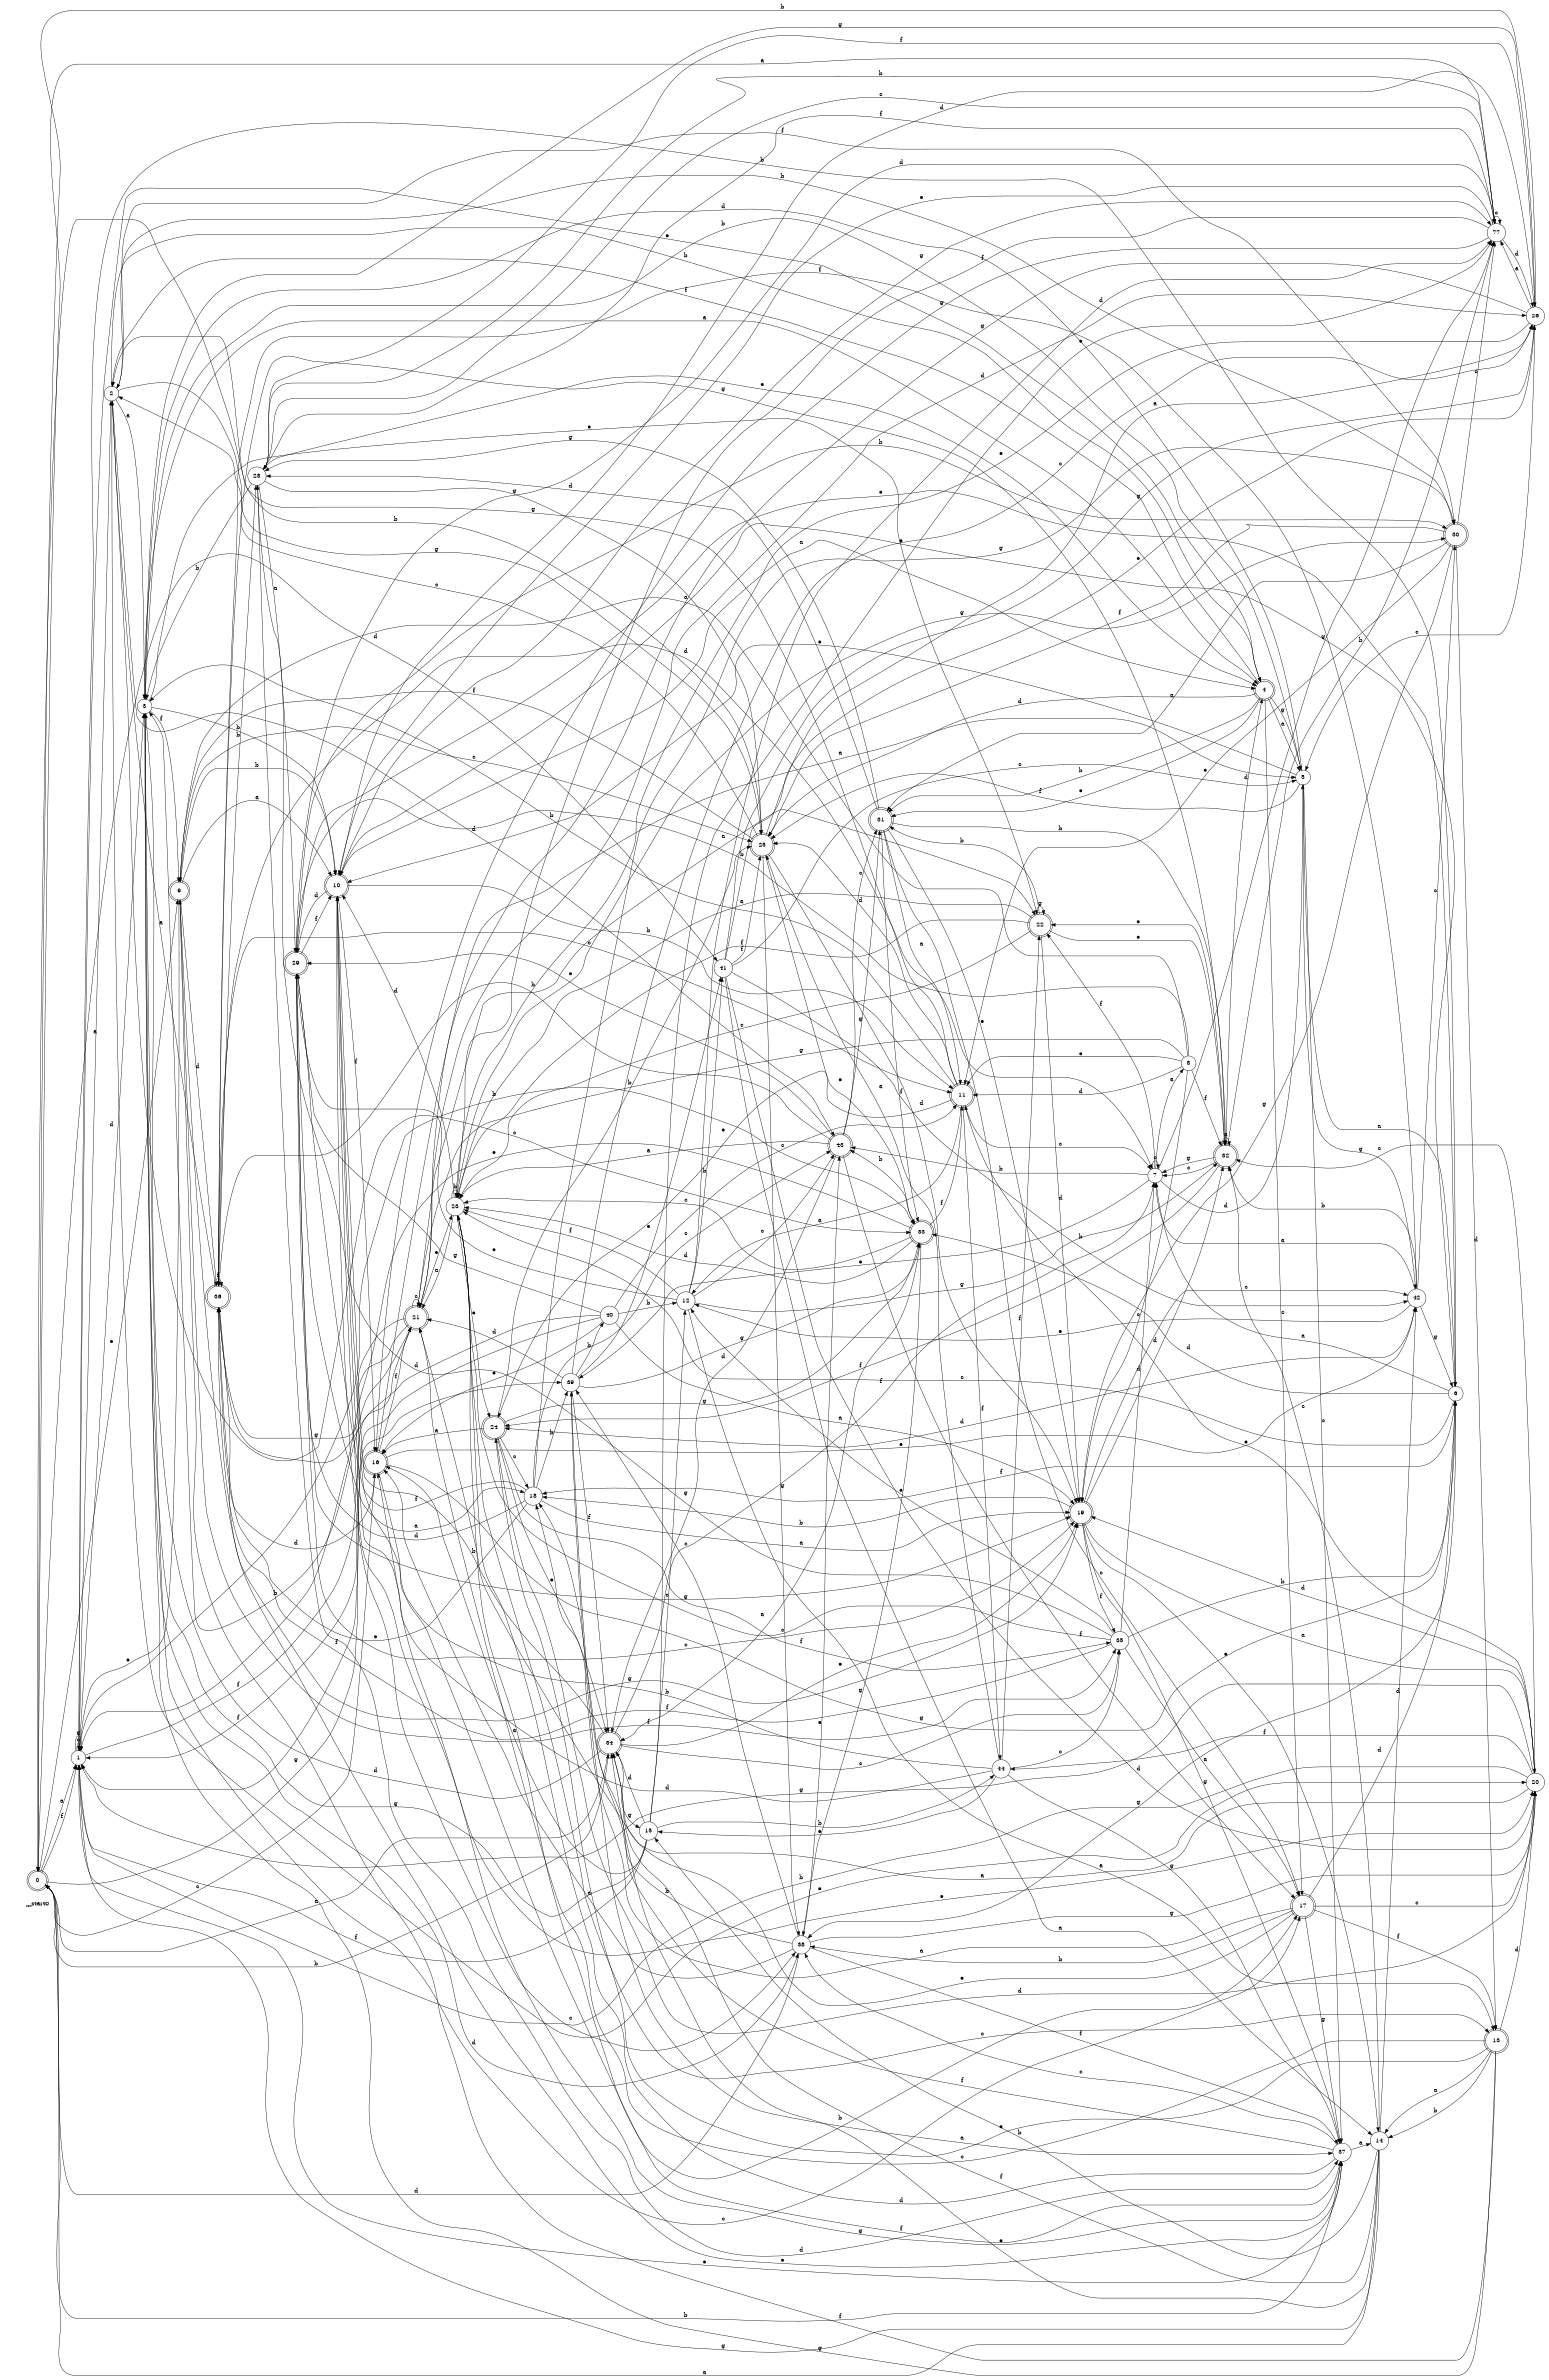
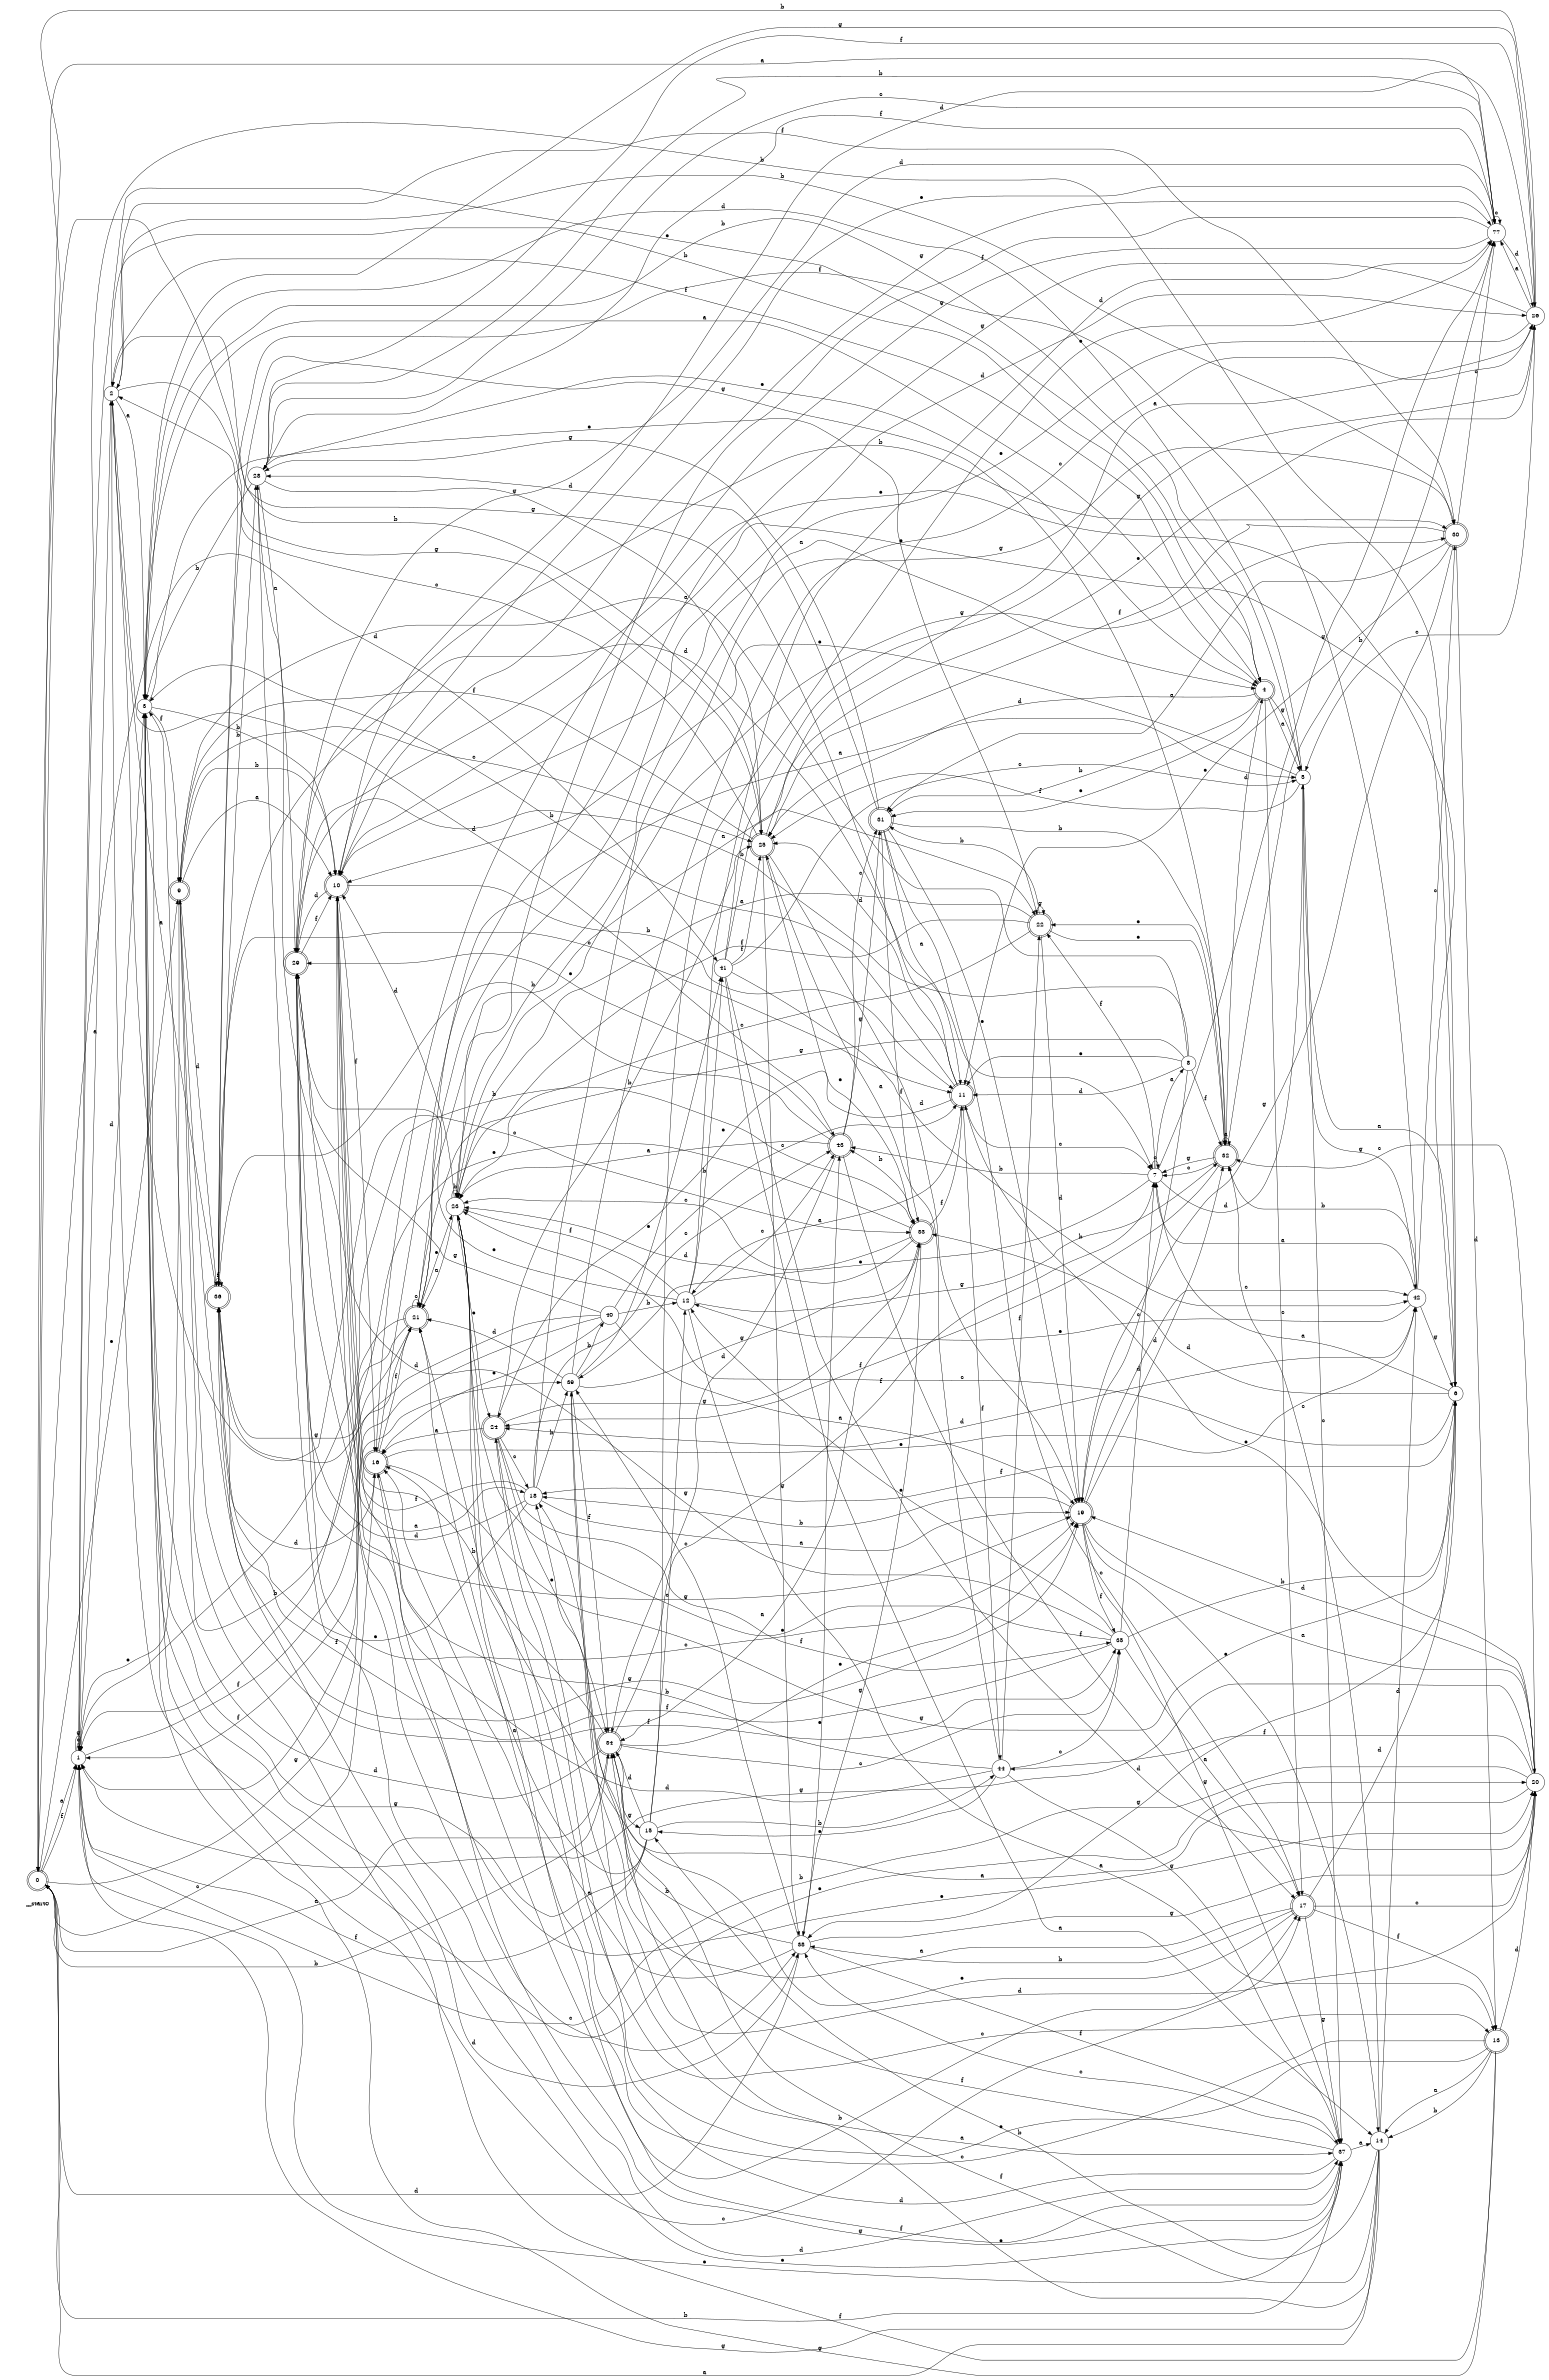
  digraph {
    rankdir=LR
    node [shape=circle color=black fillcolor=white style=filled]
    __start0 [shape=none color="" fillcolor="" style=""]
    n2 [label=0 shape=doublecircle style="rounded,filled"]
    n3 [label=1]
    n4 [label=9 shape=doublecircle style="rounded,filled"]
    n5 [label=16 shape=doublecircle style="rounded,filled"]
    n6 [label=34 shape=doublecircle style="rounded,filled"]
    n7 [label=39]
    n8 [label=41]
    n9 [label=2]
    n10 [label=3]
    n11 [label=4 shape=doublecircle style="rounded,filled"]
    n12 [label=21 shape=doublecircle style="rounded,filled"]
    n13 [label=33 shape=doublecircle style="rounded,filled"]
    n14 [label=25 shape=doublecircle style="rounded,filled"]
    n15 [label=10 shape=doublecircle style="rounded,filled"]
    n16 [label=19 shape=doublecircle style="rounded,filled"]
    n17 [label=35]
    n18 [label=36 shape=doublecircle style="rounded,filled"]
    n19 [label=17 shape=doublecircle style="rounded,filled"]
    n20 [label=5]
    n21 [label=6]
    n22 [label=42]
    n23 [label=7]
    n24 [label=15]
    n25 [label=26]
    n26 [label=37]
    n27 [label=40]
    n28 [label=20]
    n29 [label=14]
    n30 [label=30 shape=doublecircle style="rounded,filled"]
    n31 [label=43 shape=doublecircle style="rounded,filled"]
    n32 [label=22 shape=doublecircle style="rounded,filled"]
    n33 [label=38]
    n34 [label=31 shape=doublecircle style="rounded,filled"]
    n35 [label=23]
    n36 [label=11 shape=doublecircle style="rounded,filled"]
    n37 [label=32 shape=doublecircle style="rounded,filled"]
    n38 [label=44]
    n39 [label=77]
    n40 [label=13 shape=doublecircle style="rounded,filled"]
    n41 [label=29 shape=doublecircle style="rounded,filled"]
    n42 [label=18]
    n43 [label=28]
    n44 [label=12]
    n45 [label=24 shape=doublecircle style="rounded,filled"]
    n46 [label=8]
    n2 -> n3 [label=a]
    n2 -> n3 [label=f]
    n2 -> n4 [label=e]
    n2 -> n5 [label=c]
    n2 -> n6 [label=b]
    n2 -> n7 [label=g]
    n2 -> n8 [label=d]
    n3 -> n3 [label=c]
    n3 -> n3 [label=g]
    n3 -> n9 [label=a]
    n3 -> n10 [label=d]
    n3 -> n11 [label=e]
    n3 -> n12 [label=f]
    n3 -> n13 [label=b]
    n4 -> n3 [label=e]
    n4 -> n14 [label=c]
    n4 -> n15 [label=a]
    n4 -> n15 [label=b]
    n4 -> n16 [label=g]
    n4 -> n17 [label=f]
    n4 -> n18 [label=d]
    n5 -> n12 [label=f]
    n5 -> n18 [label=d]
    n5 -> n19 [label=b]
    n5 -> n20 [label=a]
    n5 -> n21 [label=g]
    n5 -> n22 [label=e]
    n6 -> n2 [label=a]
    n6 -> n10 [label=d]
    n6 -> n15 [label=b]
    n6 -> n16 [label=e]
    n6 -> n17 [label=c]
    n6 -> n23 [label=f]
    n6 -> n24 [label=g]
    n7 -> n6 [label=f]
    n7 -> n8 [label=e]
    n7 -> n12 [label=d]
    n7 -> n13 [label=g]
    n7 -> n25 [label=c]
    n7 -> n26 [label=a]
    n7 -> n27 [label=b]
    n8 -> n14 [label=f]
    n8 -> n20 [label=c]
    n8 -> n22 [label=b]
    n8 -> n25 [label=e]
    n8 -> n25 [label=g]
    n8 -> n28 [label=d]
    n8 -> n29 [label=a]
    n9 -> n10 [label=a]
    n9 -> n11 [label=b]
    n9 -> n13 [label=c]
    n9 -> n14 [label=g]
    n9 -> n28 [label=e]
    n9 -> n30 [label=f]
    n9 -> n31 [label=d]
    n10 -> n4 [label=f]
    n10 -> n11 [label=a]
    n10 -> n15 [label=b]
    n10 -> n19 [label=c]
    n10 -> n25 [label=g]
    n10 -> n32 [label=e]
    n10 -> n33 [label=d]
    n11 -> n9 [label=f]
    n11 -> n14 [label=d]
    n11 -> n19 [label=c]
    n11 -> n20 [label=a]
    n11 -> n20 [label=g]
    n11 -> n34 [label=b]
    n11 -> n34 [label=e]
    n12 -> n3 [label=f]
    n12 -> n10 [label=b]
    n12 -> n12 [label=c]
    n12 -> n18 [label=g]
    n12 -> n25 [label=d]
    n12 -> n32 [label=a]
    n12 -> n35 [label=e]
    n13 -> n3 [label=e]
    n13 -> n6 [label=a]
    n13 -> n31 [label=b]
    n13 -> n33 [label=g]
    n13 -> n35 [label=c]
    n13 -> n35 [label=d]
    n13 -> n36 [label=f]
    n14 -> n2 [label=b]
    n14 -> n4 [label=f]
    n14 -> n9 [label=c]
    n14 -> n13 [label=e]
    n14 -> n16 [label=d]
    n14 -> n25 [label=a]
    n14 -> n33 [label=g]
    n15 -> n5 [label=f]
    n15 -> n11 [label=a]
    n15 -> n28 [label=e]
    n15 -> n33 [label=c]
    n15 -> n36 [label=b]
    n15 -> n39 [label=g]
    n15 -> n41 [label=d]
    n16 -> n17 [label=f]
    n16 -> n22 [label=c]
    n16 -> n26 [label=g]
    n16 -> n28 [label=a]
    n16 -> n29 [label=e]
    n16 -> n37 [label=d]
    n16 -> n42 [label=b]
    n17 -> n18 [label=f]
    n17 -> n19 [label=a]
    n17 -> n21 [label=b]
    n17 -> n23 [label=d]
-   n17 -> n35 [label=c]
+   n17 -> n35 [label=e]
    n17 -> n43 [label=g]
    n17 -> n44 [label=e]
    n18 -> n9 [label=a]
    n18 -> n18 [label=f]
    n18 -> n23 [label=d]
    n18 -> n26 [label=e]
    n18 -> n36 [label=c]
    n18 -> n37 [label=g]
    n18 -> n43 [label=b]
    n19 -> n6 [label=e]
    n19 -> n21 [label=d]
    n19 -> n26 [label=g]
    n19 -> n28 [label=c]
    n19 -> n33 [label=b]
    n19 -> n40 [label=f]
    n19 -> n42 [label=a]
    n20 -> n10 [label=b]
    n20 -> n10 [label=d]
    n20 -> n14 [label=f]
    n20 -> n15 [label=e]
    n20 -> n21 [label=a]
    n20 -> n22 [label=g]
    n20 -> n26 [label=c]
    n21 -> n3 [label=b]
    n21 -> n13 [label=d]
    n21 -> n15 [label=e]
    n21 -> n23 [label=a]
    n21 -> n33 [label=g]
    n21 -> n35 [label=c]
    n21 -> n42 [label=f]
    n22 -> n18 [label=f]
    n22 -> n21 [label=g]
    n22 -> n23 [label=a]
    n22 -> n30 [label=c]
    n22 -> n37 [label=b]
    n22 -> n44 [label=e]
    n22 -> n45 [label=d]
    n23 -> n7 [label=e]
    n23 -> n20 [label=d]
    n23 -> n23 [label=c]
    n23 -> n31 [label=b]
    n23 -> n32 [label=f]
    n23 -> n39 [label=g]
    n23 -> n46 [label=a]
    n24 -> n3 [label=f]
    n24 -> n5 [label=a]
    n24 -> n6 [label=d]
    n24 -> n10 [label=g]
    n24 -> n38 [label=b]
    n24 -> n39 [label=e]
    n24 -> n44 [label=c]
    n25 -> n2 [label=b]
    n25 -> n12 [label=g]
    n25 -> n15 [label=d]
    n25 -> n20 [label=c]
    n25 -> n35 [label=e]
    n25 -> n39 [label=a]
    n25 -> n43 [label=f]
    n26 -> n2 [label=b]
    n26 -> n3 [label=e]
    n26 -> n5 [label=g]
    n26 -> n7 [label=f]
    n26 -> n29 [label=a]
    n26 -> n33 [label=c]
    n26 -> n35 [label=d]
    n27 -> n3 [label=f]
    n27 -> n5 [label=e]
    n27 -> n16 [label=a]
    n27 -> n18 [label=d]
    n27 -> n36 [label=c]
    n27 -> n41 [label=g]
    n27 -> n44 [label=b]
    n28 -> n3 [label=b]
    n28 -> n3 [label=g]
    n28 -> n12 [label=a]
    n28 -> n16 [label=d]
    n28 -> n36 [label=e]
    n28 -> n37 [label=c]
    n28 -> n38 [label=f]
    n29 -> n2 [label=a]
    n29 -> n3 [label=g]
    n29 -> n6 [label=e]
    n29 -> n6 [label=f]
    n29 -> n22 [label=d]
    n29 -> n24 [label=b]
    n29 -> n37 [label=c]
    n30 -> n9 [label=b]
    n30 -> n14 [label=f]
    n30 -> n16 [label=g]
    n30 -> n34 [label=a]
    n30 -> n36 [label=e]
    n30 -> n39 [label=c]
    n30 -> n40 [label=d]
    n31 -> n6 [label=d]
    n31 -> n18 [label=b]
    n31 -> n19 [label=f]
    n31 -> n34 [label=c]
    n31 -> n34 [label=g]
    n31 -> n35 [label=a]
    n31 -> n41 [label=e]
    n32 -> n16 [label=d]
    n32 -> n32 [label=g]
    n32 -> n34 [label=b]
    n32 -> n35 [label=a]
    n32 -> n35 [label=c]
    n32 -> n35 [label=f]
    n32 -> n37 [label=e]
    n33 -> n2 [label=d]
    n33 -> n5 [label=a]
    n33 -> n7 [label=c]
    n33 -> n26 [label=f]
    n33 -> n28 [label=g]
    n33 -> n31 [label=e]
    n33 -> n42 [label=b]
    n34 -> n13 [label=f]
    n34 -> n16 [label=e]
    n34 -> n19 [label=c]
    n34 -> n36 [label=a]
    n34 -> n37 [label=b]
    n34 -> n43 [label=d]
    n34 -> n43 [label=g]
    n35 -> n12 [label=a]
    n35 -> n15 [label=d]
    n35 -> n26 [label=f]
    n35 -> n30 [label=g]
    n35 -> n35 [label=b]
    n35 -> n40 [label=c]
    n35 -> n45 [label=e]
    n36 -> n9 [label=g]
    n36 -> n10 [label=b]
    n36 -> n14 [label=d]
    n36 -> n23 [label=c]
    n36 -> n38 [label=f]
    n36 -> n44 [label=a]
    n36 -> n45 [label=e]
    n37 -> n11 [label=d]
    n37 -> n23 [label=c]
    n37 -> n23 [label=g]
    n37 -> n32 [label=e]
    n37 -> n37 [label=a]
    n37 -> n39 [label=b]
    n37 -> n45 [label=f]
    n38 -> n14 [label=a]
    n38 -> n15 [label=b]
    n38 -> n15 [label=d]
    n38 -> n17 [label=c]
    n38 -> n24 [label=e]
    n38 -> n26 [label=g]
    n38 -> n32 [label=f]
    n39 -> n2 [label=a]
    n39 -> n5 [label=g]
    n39 -> n15 [label=e]
    n39 -> n25 [label=d]
    n39 -> n35 [label=f]
    n39 -> n39 [label=c]
    n39 -> n43 [label=b]
    n40 -> n4 [label=f]
    n40 -> n10 [label=g]
    n40 -> n12 [label=c]
    n40 -> n28 [label=d]
    n40 -> n29 [label=a]
    n40 -> n29 [label=b]
    n40 -> n45 [label=e]
    n41 -> n15 [label=f]
    n41 -> n16 [label=c]
    n41 -> n16 [label=g]
    n41 -> n21 [label=e]
    n41 -> n30 [label=b]
    n41 -> n39 [label=d]
    n41 -> n42 [label=a]
    n42 -> n7 [label=b]
    n42 -> n16 [label=a]
    n42 -> n18 [label=e]
    n42 -> n30 [label=g]
    n42 -> n31 [label=c]
    n42 -> n41 [label=d]
    n42 -> n41 [label=f]
    n43 -> n10 [label=b]
    n43 -> n11 [label=e]
    n43 -> n14 [label=g]
    n43 -> n26 [label=d]
    n43 -> n39 [label=c]
    n43 -> n39 [label=f]
    n43 -> n41 [label=a]
    n44 -> n8 [label=b]
    n44 -> n31 [label=c]
    n44 -> n35 [label=f]
    n44 -> n37 [label=g]
    n44 -> n39 [label=d]
    n44 -> n40 [label=a]
    n44 -> n41 [label=e]
    n45 -> n5 [label=a]
    n45 -> n6 [label=e]
    n45 -> n13 [label=g]
    n45 -> n14 [label=b]
    n45 -> n17 [label=f]
    n45 -> n28 [label=d]
    n45 -> n42 [label=c]
    n46 -> n4 [label=a]
    n46 -> n12 [label=g]
    n46 -> n16 [label=c]
    n46 -> n36 [label=d]
    n46 -> n36 [label=e]
    n46 -> n37 [label=f]
    n46 -> n41 [label=b]
  }
